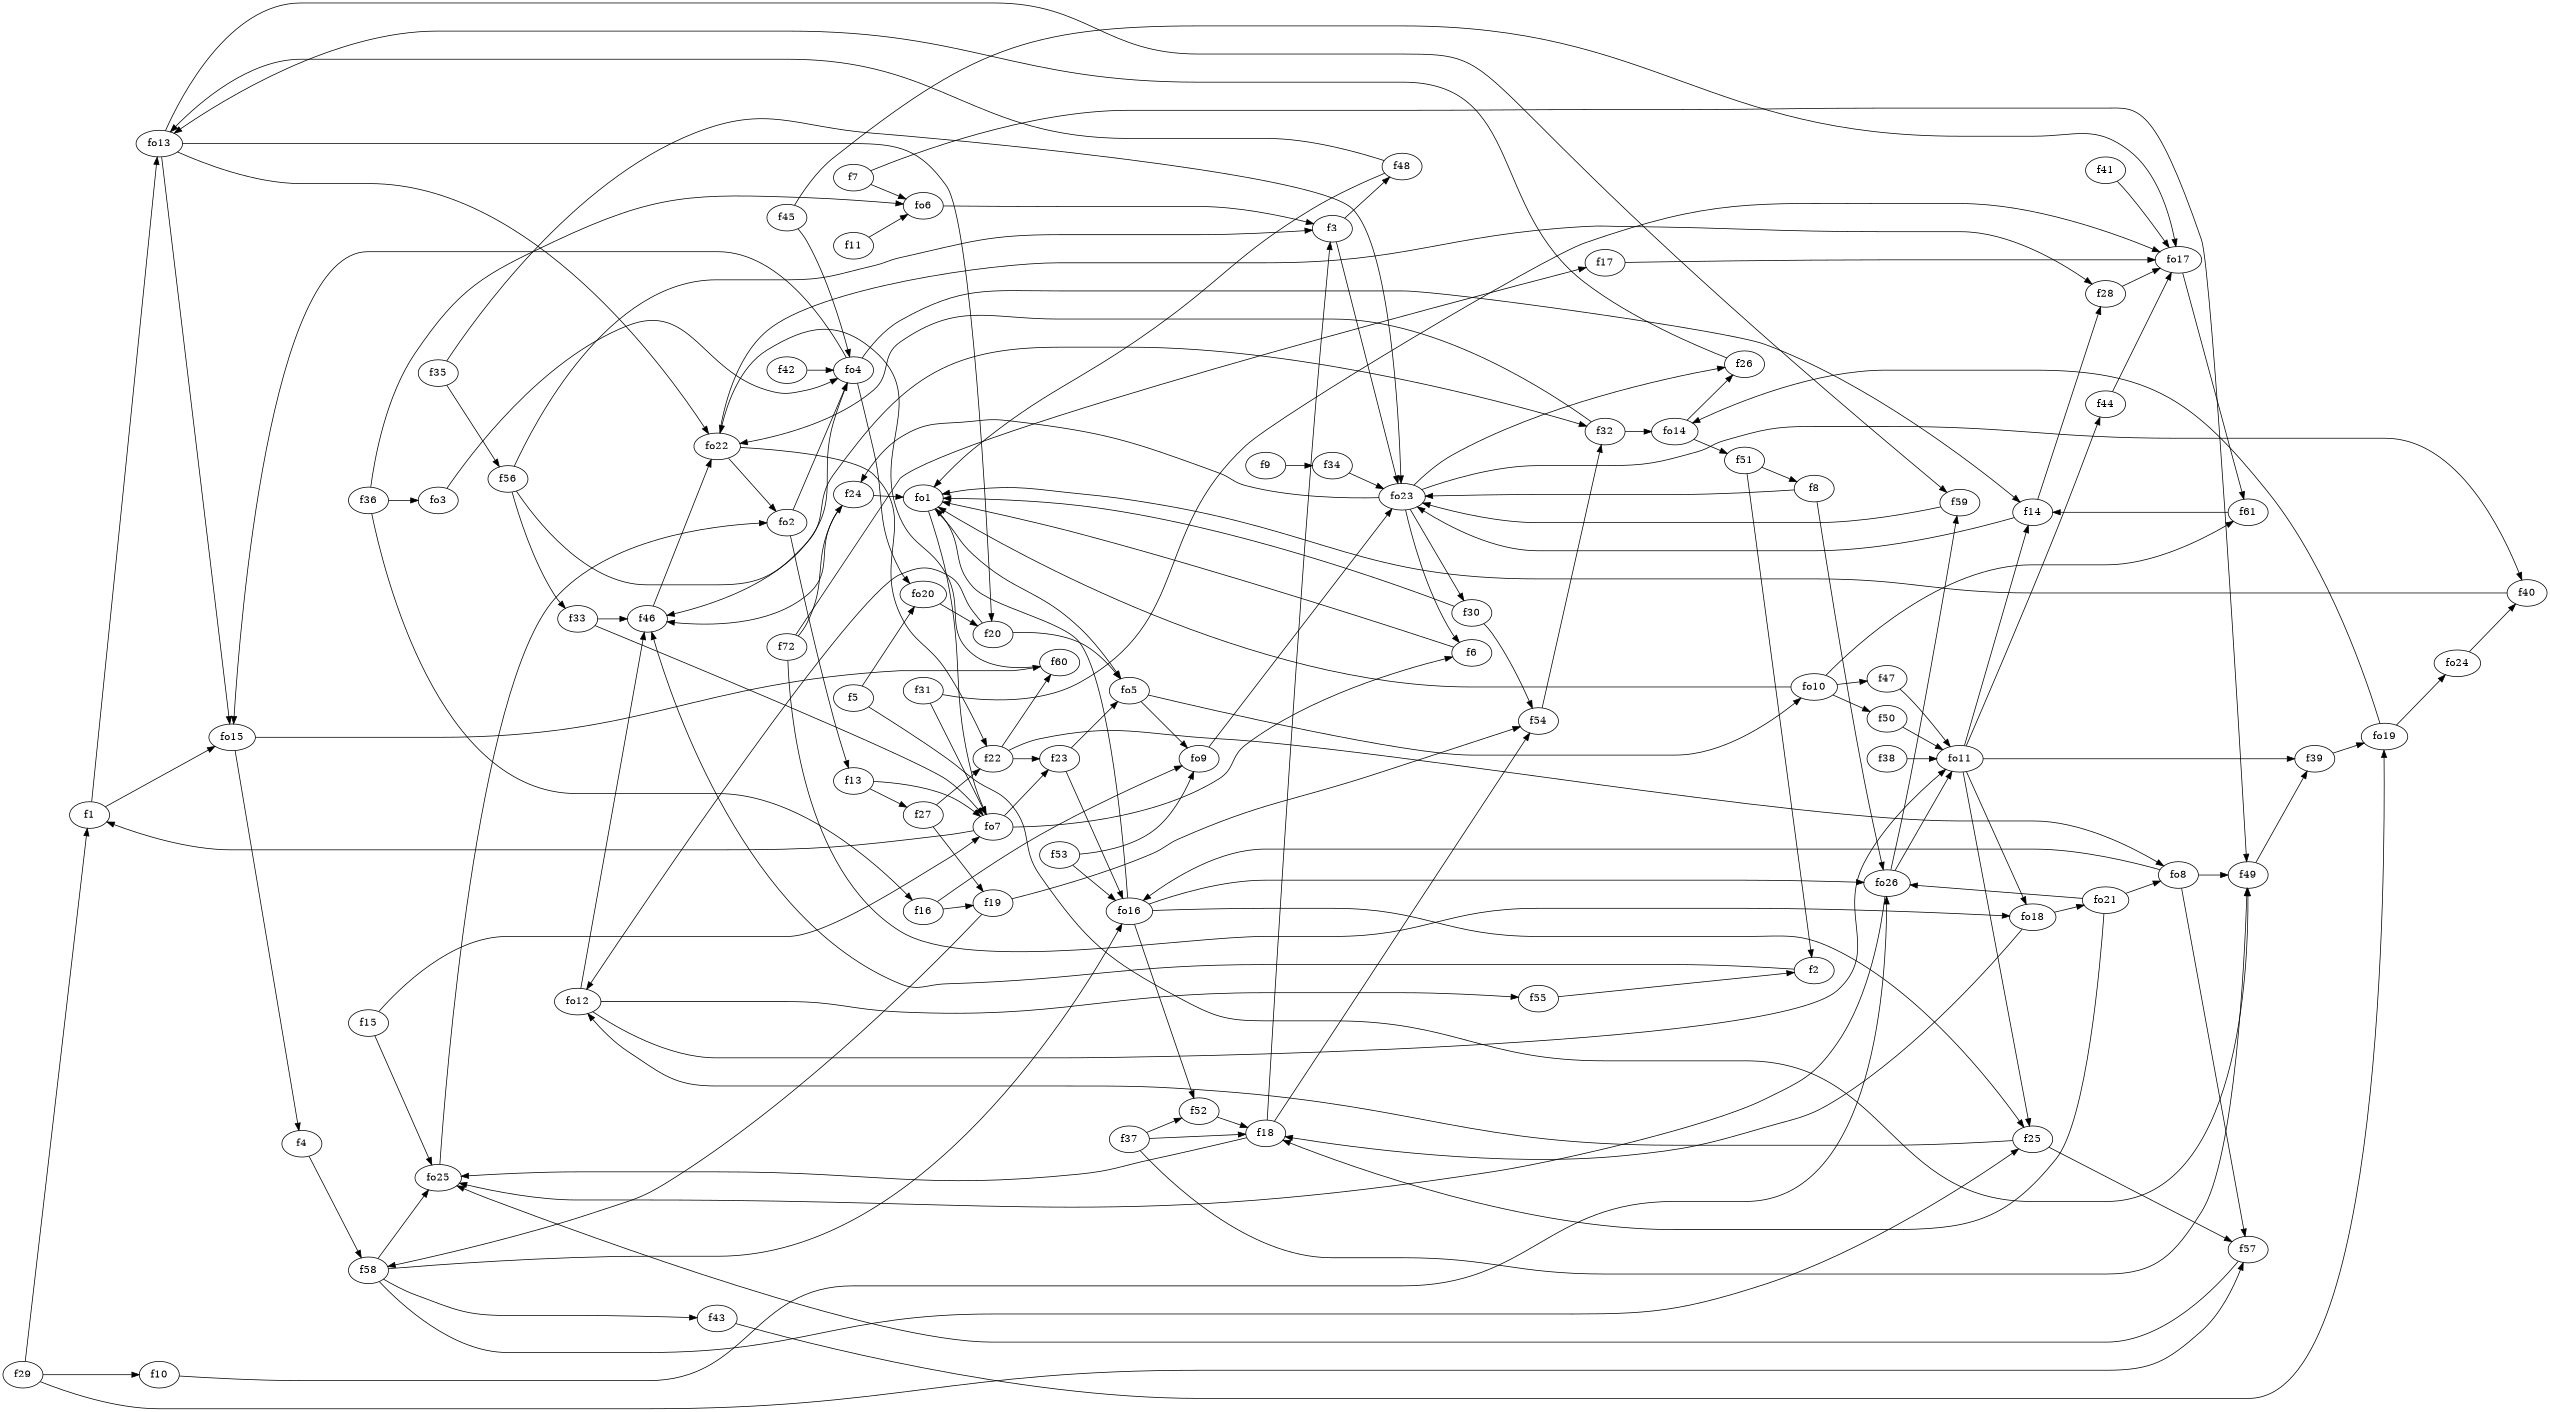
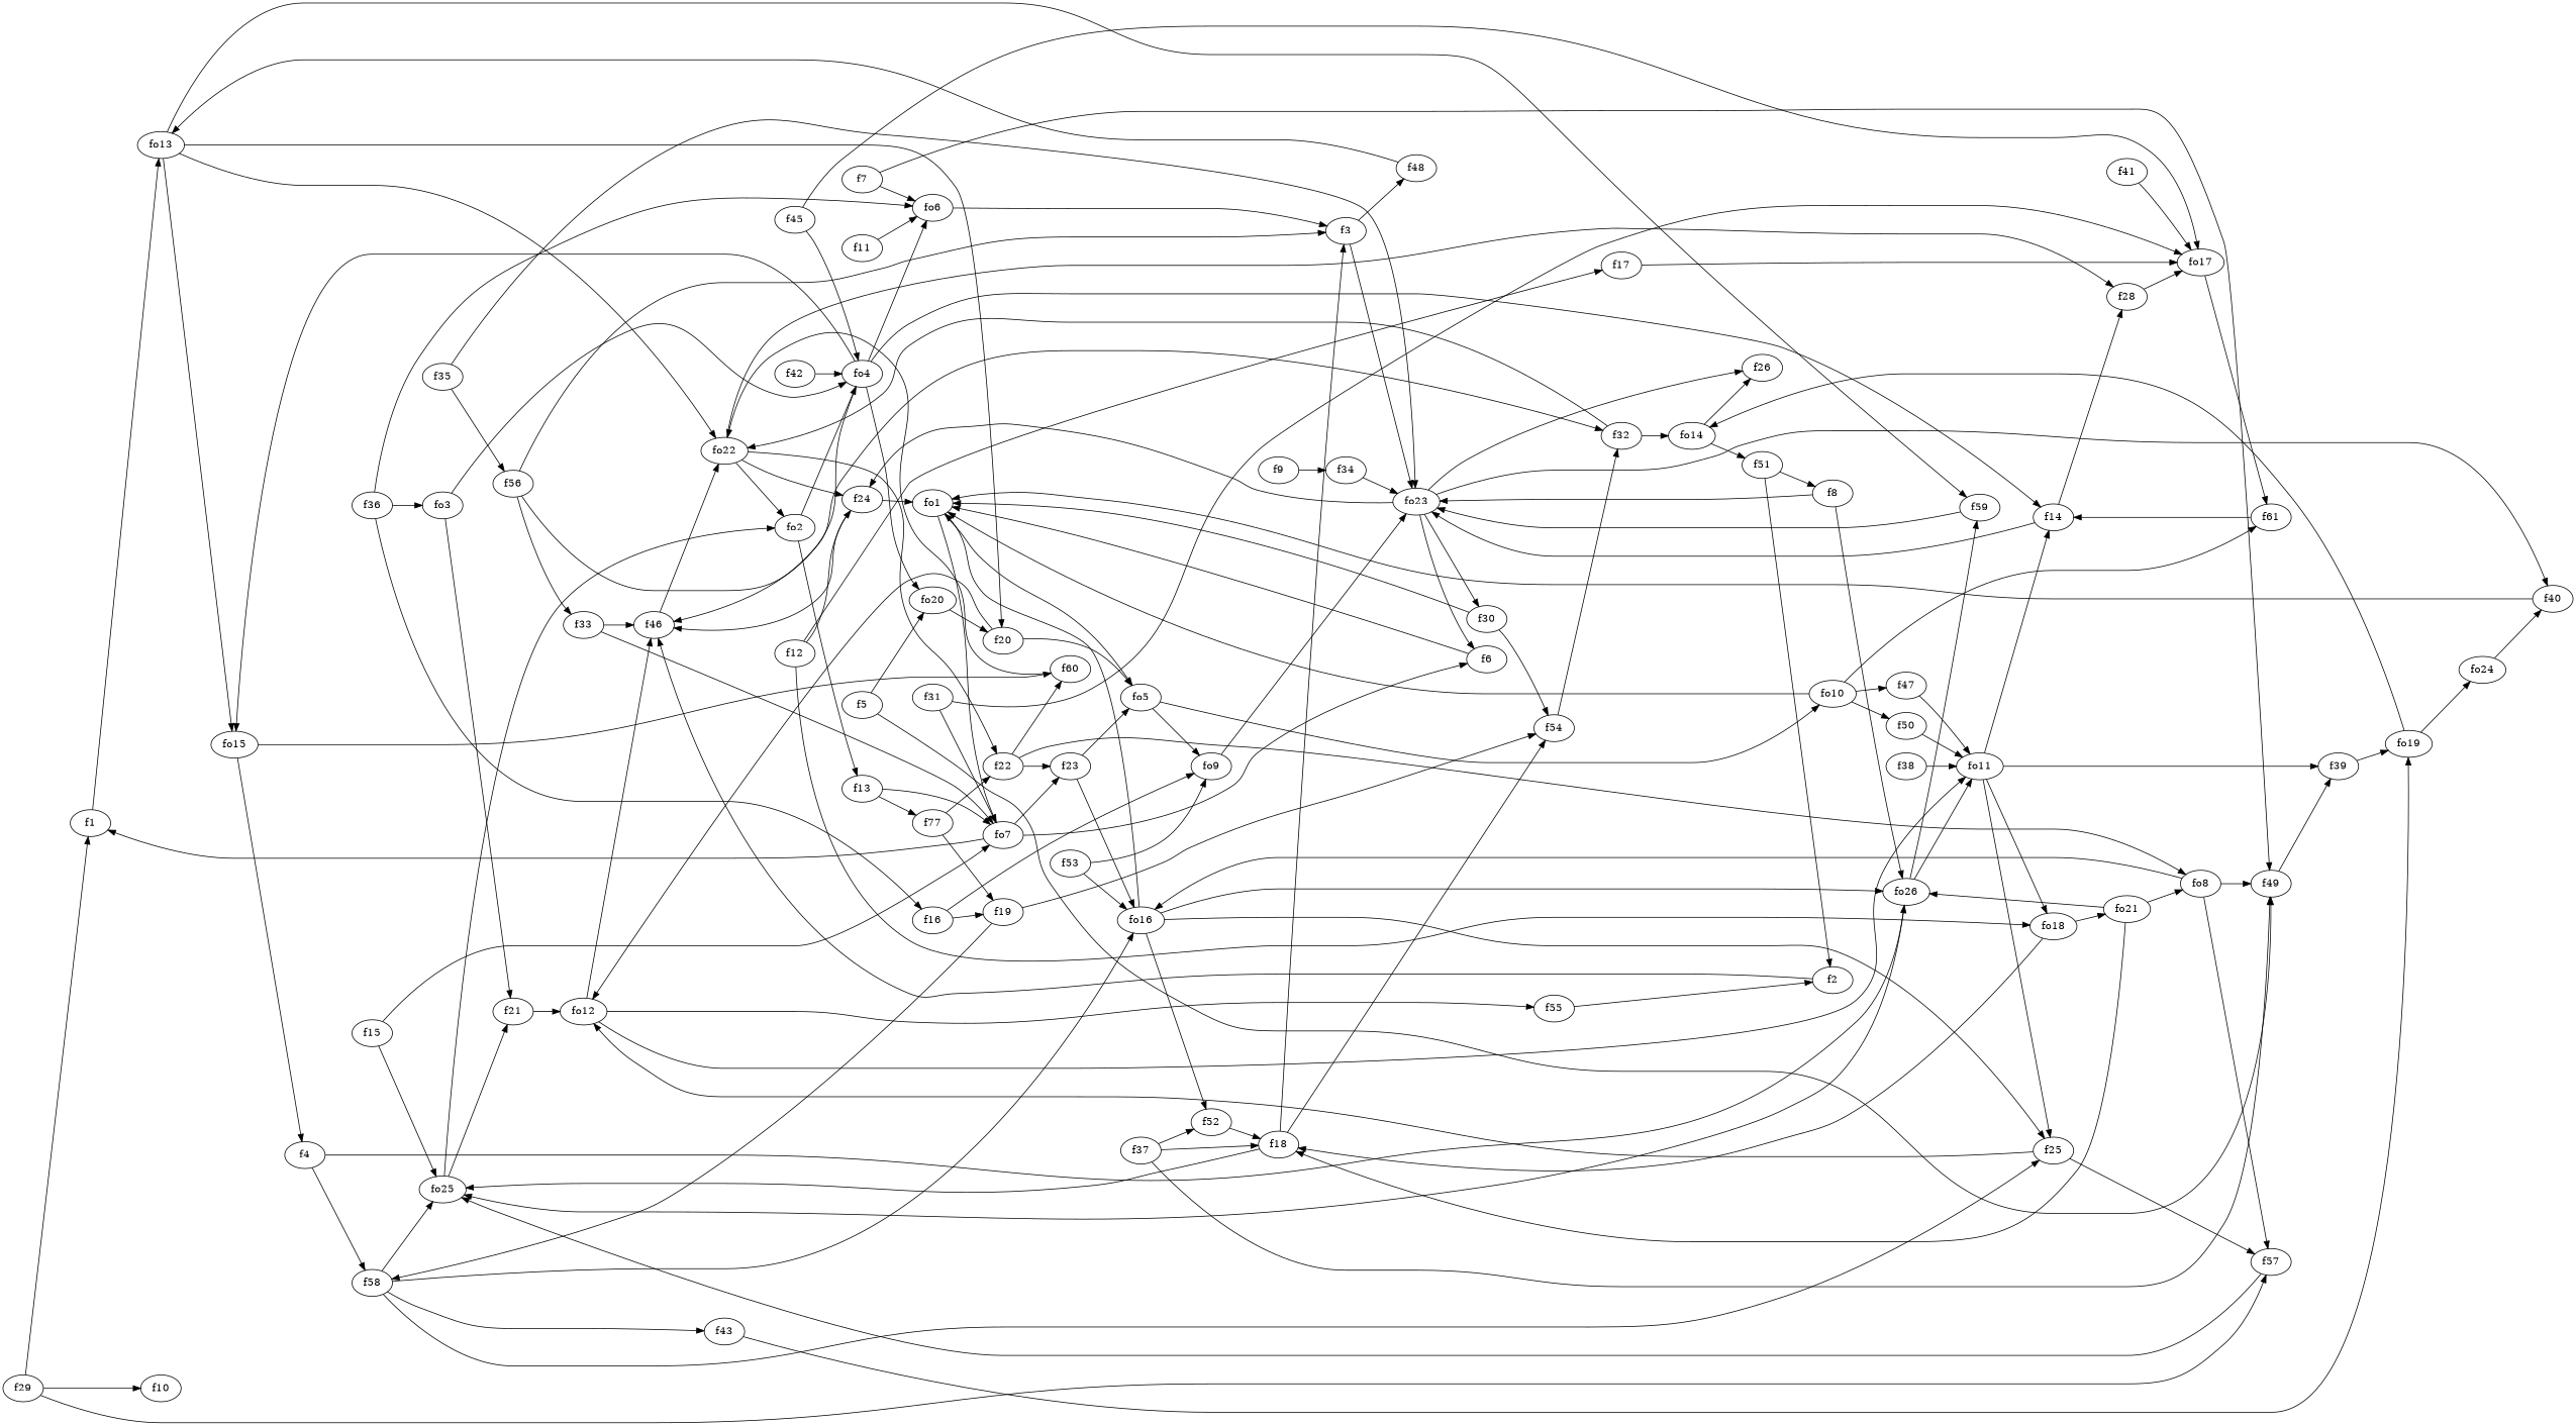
  strict digraph {
    rankdir=LR
    edge [weight=2]
    f1
    fo13
    fo15
    f20
    fo22
    f59
    f4
    f60
    f2
    f46
    f3
    f48
    fo23
    fo1
    f6
    f24
    f26
    f30
    f40
    f58
    fo25
    fo16
    f25
    f43
    f5
    f49
    fo20
    f39
    fo7
    fo5
    f7
    fo6
    f8
    fo26
    fo11
    f9
    f34
    f10
    f11
-   f12 [label=f72]
+   f12
    f17
    fo18
    fo17
    f18
    fo21
    f13
-   f27
+   f27 [label=f77]
    f19
    f22
    f23
    f14
    f28
    f15
+   f21
    fo2
    f16
    fo9
    f54
    f61
    f32
    fo12
    fo10
    f55
    fo8
    f57
    f52
    f29
    f31
    fo14
    f51
    f33
    f35
    f56
    f36
    fo3
    fo4
    f37
    f38
-   f44
    fo19
    fo24
    f41
    f42
    f45
    f47
    f50
    f53
    f1 -> fo13
-   f1 -> fo15
    fo13 -> fo15
    fo13 -> f20
    fo13 -> fo22
    fo13 -> f59
    fo15 -> f4
    fo15 -> f60
    f20 -> fo5
    f20 -> fo12
+   fo22 -> f24
    fo22 -> f22
    fo22 -> f28
    fo22 -> fo2
    f59 -> fo23
    f4 -> f58
    f60 -> fo22
    f2 -> f46
    f46 -> fo22
    f3 -> f48
    f3 -> fo23
    f48 -> fo13
-   f48 -> fo1
    fo23 -> f6
    fo23 -> f24
    fo23 -> f26
    fo23 -> f30
    fo23 -> f40
    fo1 -> fo7
    fo1 -> fo5
    f6 -> fo1
    f24 -> f46
    f24 -> fo1
-   f26 -> fo13
    f30 -> fo1
    f30 -> f54
    f40 -> fo1
    f58 -> fo25
    f58 -> fo16
    f58 -> f25
    f58 -> f43
+   fo25 -> f21
    fo25 -> fo2
    fo16 -> fo1
    fo16 -> f25
    fo16 -> fo26
    fo16 -> f52
    f25 -> fo12
    f25 -> f57
    f43 -> fo19
    f5 -> f49
    f5 -> fo20
    f49 -> f39
    fo20 -> f20
    f39 -> fo19
    fo7 -> f1
    fo7 -> f6
    fo7 -> f23
    fo5 -> fo9
    fo5 -> fo10
    f7 -> f49
    f7 -> fo6
    fo6 -> f3
    f8 -> fo23
    f8 -> fo26
    fo26 -> f59
    fo26 -> fo25
    fo26 -> fo11
    fo11 -> f25
    fo11 -> f39
    fo11 -> fo18
    fo11 -> f14
-   fo11 -> f44
    f9 -> f34
    f34 -> fo23
-   f10 -> fo26
+   f4 -> fo26
    f11 -> fo6
    f12 -> f24
    f12 -> f17
    f12 -> fo18
    f17 -> fo17
    fo18 -> f18
    fo18 -> fo21
    fo17 -> f61
    f18 -> f3
    f18 -> fo25
    f18 -> f54
    fo21 -> fo26
    fo21 -> f18
    fo21 -> fo8
    f13 -> fo7
    f13 -> f27
    f27 -> f19
    f27 -> f22
    f19 -> f58
    f19 -> f54
    f22 -> f60
    f22 -> f23
    f22 -> fo8
    f23 -> fo16
    f23 -> fo5
    f14 -> fo23
    f14 -> f28
    f28 -> fo17
    f15 -> fo25
    f15 -> fo7
+   f21 -> fo12
    fo2 -> f13
    fo2 -> fo4
    f16 -> f19
    f16 -> fo9
    fo9 -> fo23
    f54 -> f32
    f61 -> f14
    f32 -> fo22
    f32 -> fo14
    fo12 -> f46
    fo12 -> fo11
    fo12 -> f55
    fo10 -> fo1
    fo10 -> f61
    fo10 -> f47
    fo10 -> f50
    f55 -> f2
    fo8 -> fo16
    fo8 -> f49
    fo8 -> f57
    f57 -> fo25
    f52 -> f18
    f29 -> f1
    f29 -> f10
    f29 -> f57
    f31 -> fo7
    f31 -> fo17
    fo14 -> f26
    fo14 -> f51
    f51 -> f2
    f51 -> f8
    f33 -> f46
    f33 -> fo7
    f35 -> fo23
    f35 -> f56
    f56 -> f3
    f56 -> f32
    f56 -> f33
    f36 -> fo6
    f36 -> f16
    f36 -> fo3
+   fo3 -> f21
    fo3 -> fo4
    fo4 -> fo15
    fo4 -> f46
    fo4 -> fo20
+   fo4 -> fo6
    fo4 -> f14
    f37 -> f49
    f37 -> f18
    f37 -> f52
    f38 -> fo11
-   f44 -> fo17
    fo19 -> fo14
    fo19 -> fo24
    fo24 -> f40
    f41 -> fo17
    f42 -> fo4
    f45 -> fo17
    f45 -> fo4
    f47 -> fo11
    f50 -> fo11
    f53 -> fo16
    f53 -> fo9
  }
